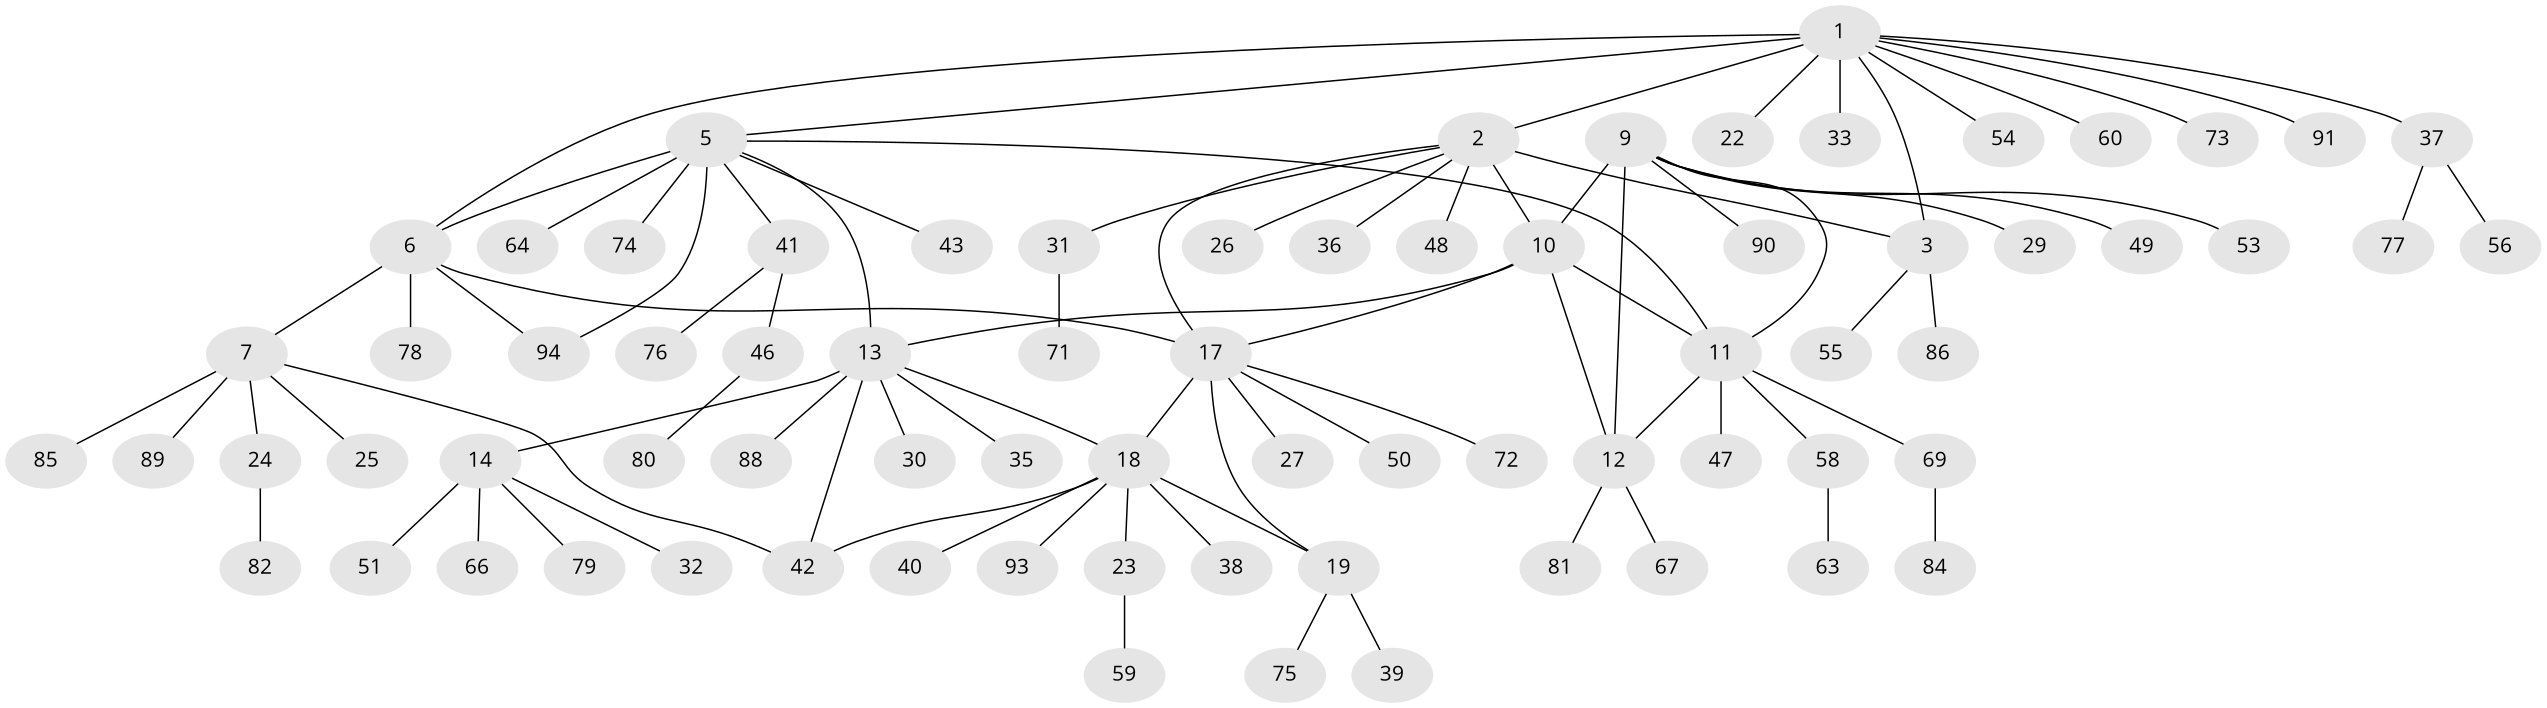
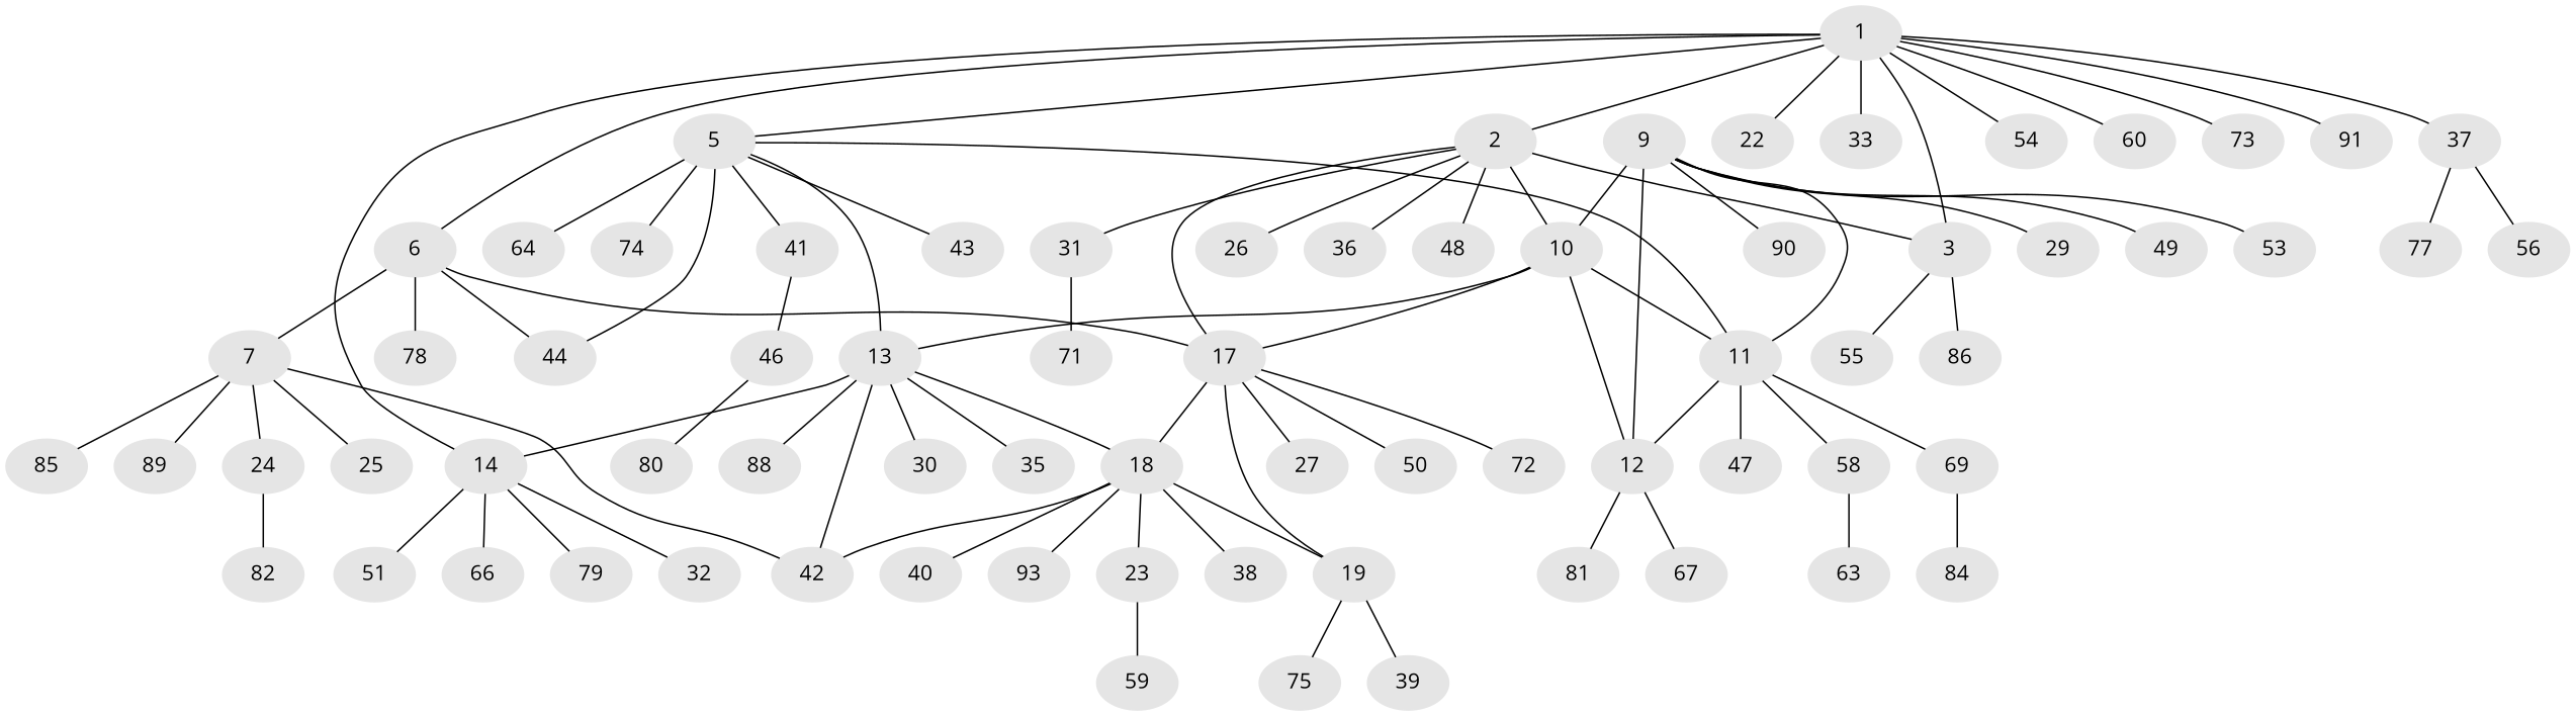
  graph {
    fontname="Open Sans"
    node [color=gray90 fontname="Open Sans" style=filled]
    edge [fontname="Open Sans"]
    1 [super="+87"]
    2 [super="+4"]
    3 [super="+61"]
    5 [super="+8"]
    6 [super="+34"]
    14 [super="+15"]
    22
    33 [super="+92"]
    37
    54
    60
    73
    91
    10
    17 [super="+20"]
    26 [super="+45"]
    31
    36
    48
    55
    86
    11 [super="+28"]
    13 [super="+16"]
    41
    43
    64
    74
-   44 [label=94]
+   44
    7 [super="+57"]
    78
    32
    51 [super="+83"]
    66
    79
    56
    77
    12 [super="+21"]
    18 [super="+62"]
    19 [super="+42"]
    27
    50
    72
    71
    24 [super="+70"]
    25
    n46 [label=42 super="+65"]
    85
    89
    47
    58
    69
    30
    35
    88
    46
-   76
    82
    9 [super="+68"]
    29
    49
    53
    90
    67
    81
    63
    84
    23
    38
    40
    93
    39
    75
    59
    80
    1 -- 2 [weight=2]
    1 -- 3
    1 -- 5
    1 -- 6
+   1 -- 14
    1 -- 22
    1 -- 33
    1 -- 37
    1 -- 54
    1 -- 60
    1 -- 73
    1 -- 91
    2 -- 3 [weight=2]
    2 -- 10
    2 -- 17
    2 -- 26
    2 -- 31
    2 -- 36
    2 -- 48
    3 -- 55
    3 -- 86
-   5 -- 6 [weight=2]
    5 -- 11
    5 -- 13
    5 -- 41
    5 -- 43
    5 -- 64
    5 -- 74
    5 -- 44 [weight=2]
    6 -- 17
    6 -- 44
    6 -- 7
    6 -- 78
    14 -- 32
    14 -- 51
    14 -- 66
    14 -- 79
    37 -- 56
    37 -- 77
    10 -- 17
    10 -- 11
    10 -- 13
    10 -- 12
    17 -- 18 [weight=2]
    17 -- 19 [weight=2]
    17 -- 27
    17 -- 50
    17 -- 72
    31 -- 71
    11 -- 12
    11 -- 47
    11 -- 58
    11 -- 69
    13 -- 14 [weight=4]
    13 -- 18
    13 -- n46
    13 -- 30
    13 -- 35
    13 -- 88
    41 -- 46
-   41 -- 76
    7 -- 24
    7 -- 25
    7 -- n46
    7 -- 85
    7 -- 89
    12 -- 67
    12 -- 81
    18 -- 19
    18 -- n46
    18 -- 23
    18 -- 38
    18 -- 40
    18 -- 93
    19 -- 39
    19 -- 75
    24 -- 82
    58 -- 63
    69 -- 84
    46 -- 80
    9 -- 10
    9 -- 11
    9 -- 12
    9 -- 29
    9 -- 49
    9 -- 53
    9 -- 90
    23 -- 59
  }
